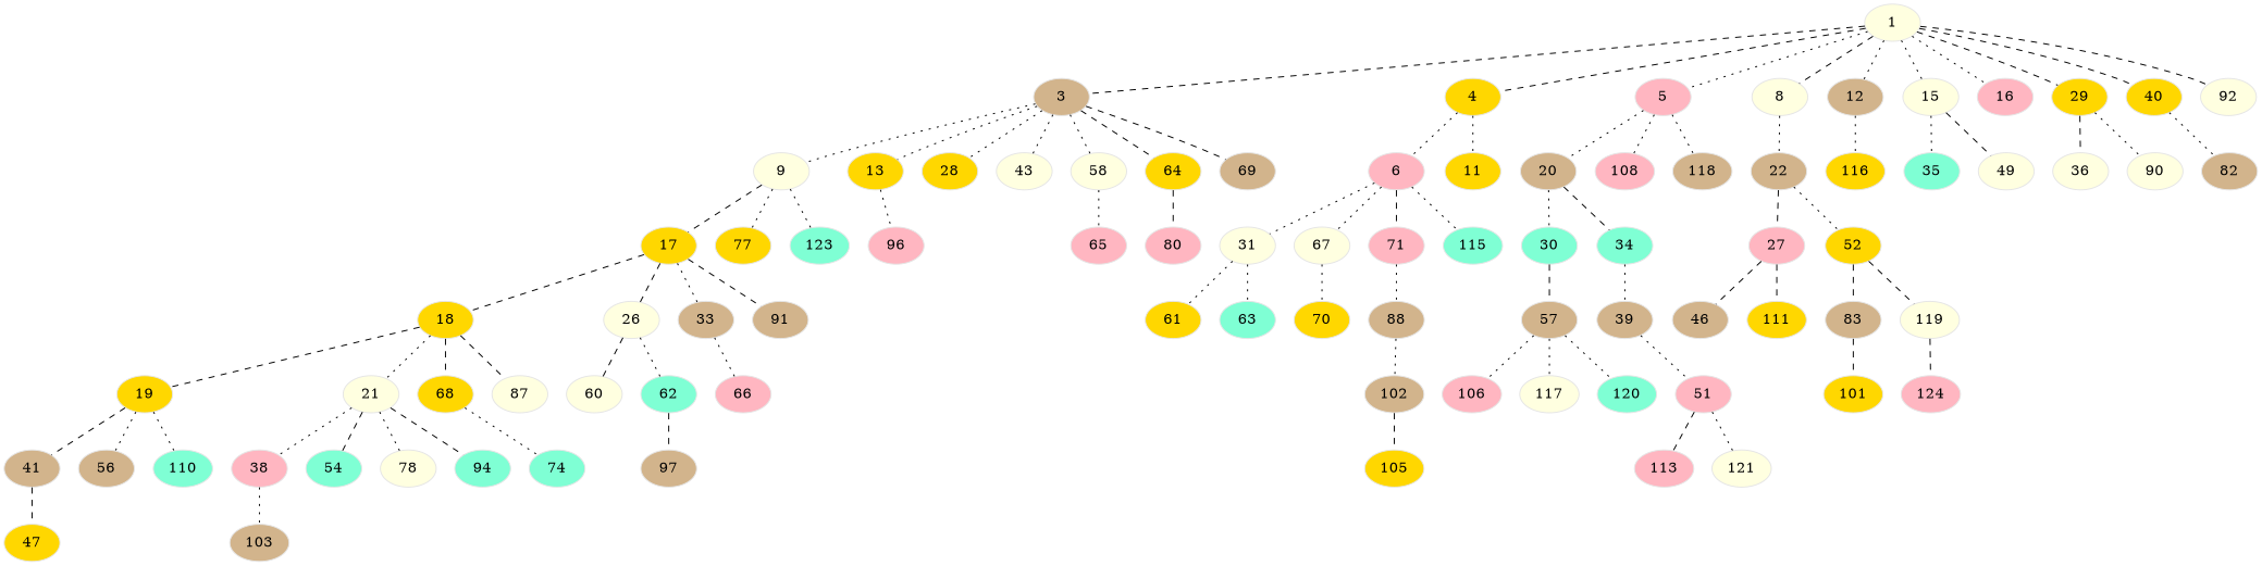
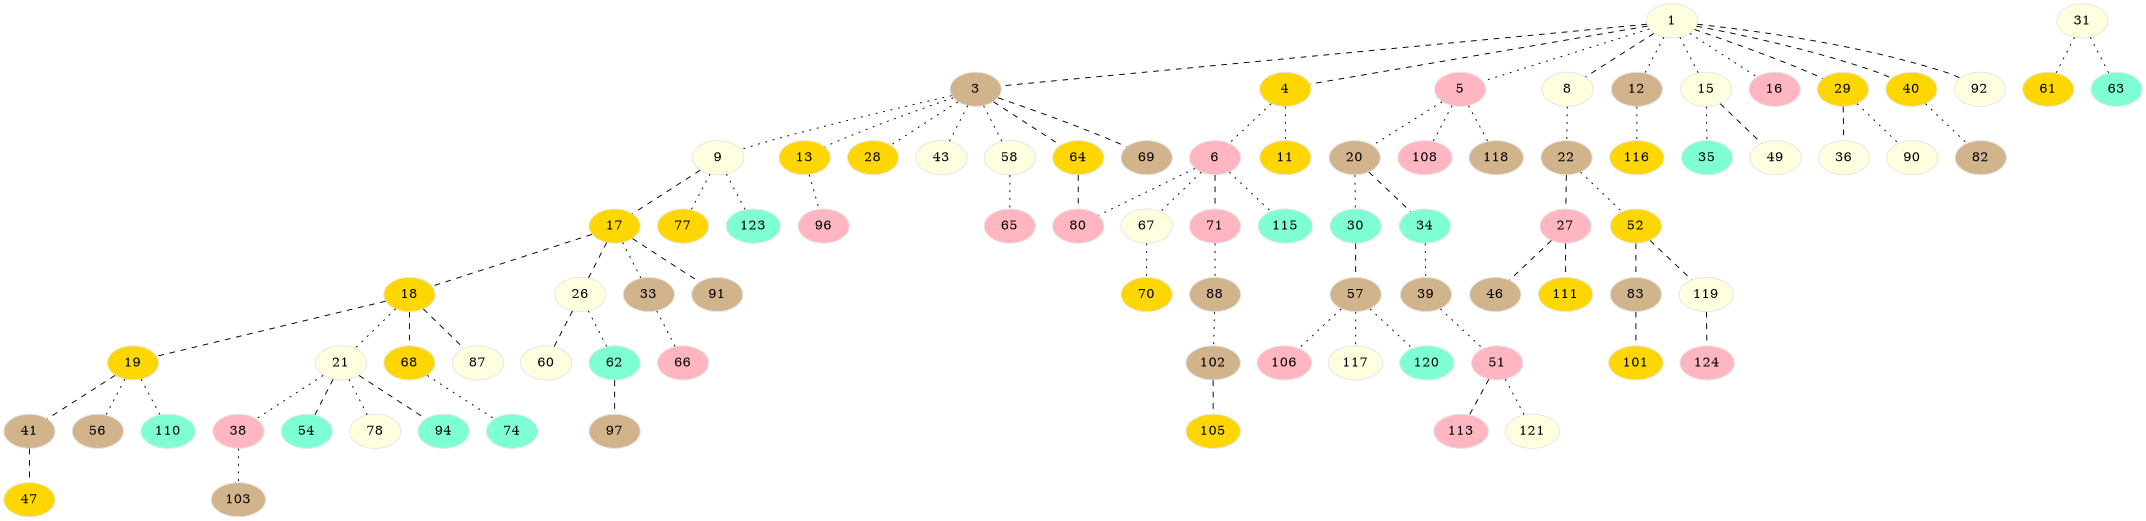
  graph {
    node [color=gray90 fillcolor=lightyellow style=filled]
    edge [style=dotted]
    1 [super="+2"]
    3 [fillcolor=tan super="+7"]
    4 [fillcolor=gold super="+75"]
    5 [fillcolor=lightpink super="+10"]
    8 [super="+127"]
    12 [fillcolor=tan super="+32"]
    15 [super="+37"]
    16 [fillcolor=lightpink]
    29 [fillcolor=gold super="+59"]
    40 [fillcolor=gold]
    92
    9 [super="+104"]
    13 [fillcolor=gold super="+14"]
    28 [fillcolor=gold super="+81"]
    43 [super="+50"]
    58
    64 [fillcolor=gold super="+109"]
    69 [fillcolor=tan]
    6 [fillcolor=lightpink super="+24"]
    11 [fillcolor=gold super="+72"]
    20 [fillcolor=tan super="+99"]
    108 [fillcolor=lightpink]
    118 [fillcolor=tan]
    22 [fillcolor=tan super="+23"]
    116 [fillcolor=gold]
    35 [fillcolor=aquamarine]
    49 [super="+98"]
    36 [super="+76"]
    90
    82 [fillcolor=tan super="+95"]
    17 [fillcolor=gold super="+53"]
    77 [fillcolor=gold super="+84"]
    123 [fillcolor=aquamarine]
    96 [fillcolor=lightpink super="+122"]
    65 [fillcolor=lightpink]
    80 [fillcolor=lightpink]
    31
    67
    71 [fillcolor=lightpink super="+107"]
    115 [fillcolor=aquamarine]
    30 [fillcolor=aquamarine]
    34 [fillcolor=aquamarine]
    61 [fillcolor=gold super="+112"]
    63 [fillcolor=aquamarine super="+114"]
    70 [fillcolor=gold]
    88 [fillcolor=tan]
    27 [fillcolor=lightpink super="+45"]
    52 [fillcolor=gold super="+79"]
    18 [fillcolor=gold super="+55"]
    26 [super="+48"]
    33 [fillcolor=tan super="+93"]
    91 [fillcolor=tan]
    19 [fillcolor=gold super="+44"]
    21 [super="+25"]
    68 [fillcolor=gold]
    87
    60
    62 [fillcolor=aquamarine]
    66 [fillcolor=lightpink]
    41 [fillcolor=tan super="+89"]
    56 [fillcolor=tan]
    110 [fillcolor=aquamarine]
    38 [fillcolor=lightpink super="+85"]
    54 [fillcolor=aquamarine]
    78
    94 [fillcolor=aquamarine]
    74 [fillcolor=aquamarine]
    47 [fillcolor=gold]
    57 [fillcolor=tan super="+73"]
    39 [fillcolor=tan super="+42"]
    103 [fillcolor=tan]
    46 [fillcolor=tan]
    111 [fillcolor=gold]
    83 [fillcolor=tan super="+86"]
    119
    97 [fillcolor=tan]
    106 [fillcolor=lightpink]
    117
    120 [fillcolor=aquamarine super="+126"]
    51 [fillcolor=lightpink super="+100"]
    113 [fillcolor=lightpink]
    121
    101 [fillcolor=gold super="+125"]
    124 [fillcolor=lightpink]
    102 [fillcolor=tan]
    105 [fillcolor=gold]
    1 -- 3 [style=dashed]
    1 -- 4 [style=dashed]
    1 -- 5
    1 -- 8 [style=dashed]
    1 -- 12
    1 -- 15
    1 -- 16
    1 -- 29 [style=dashed]
    1 -- 40 [style=dashed]
    1 -- 92 [style=dashed]
    3 -- 9
    3 -- 13
    3 -- 28
    3 -- 43
    3 -- 58
    3 -- 64 [style=dashed]
    3 -- 69 [style=dashed]
    4 -- 6
    4 -- 11
    5 -- 20
    5 -- 108
    5 -- 118
    8 -- 22
    12 -- 116
    15 -- 35
    15 -- 49 [style=dashed]
    29 -- 36 [style=dashed]
    29 -- 90
    40 -- 82
    9 -- 17 [style=dashed]
    9 -- 77
    9 -- 123
    13 -- 96
    58 -- 65
    64 -- 80 [style=dashed]
-   6 -- 31
+   6 -- 80
    6 -- 67
    6 -- 71 [style=dashed]
    6 -- 115
    20 -- 30
    20 -- 34 [style=dashed]
    22 -- 27 [style=dashed]
    22 -- 52
    17 -- 18 [style=dashed]
    17 -- 26 [style=dashed]
    17 -- 33
    17 -- 91 [style=dashed]
    31 -- 61
    31 -- 63
    67 -- 70
    71 -- 88
    30 -- 57 [style=dashed]
    34 -- 39
    88 -- 102
    27 -- 46 [style=dashed]
    27 -- 111 [style=dashed]
    52 -- 83 [style=dashed]
    52 -- 119 [style=dashed]
    18 -- 19 [style=dashed]
    18 -- 21
    18 -- 68 [style=dashed]
    18 -- 87 [style=dashed]
    26 -- 60 [style=dashed]
    26 -- 62
    33 -- 66
    19 -- 41 [style=dashed]
    19 -- 56
    19 -- 110
    21 -- 38
    21 -- 54 [style=dashed]
    21 -- 78
    21 -- 94 [style=dashed]
    68 -- 74
    62 -- 97 [style=dashed]
    41 -- 47 [style=dashed]
    38 -- 103
    57 -- 106
    57 -- 117
    57 -- 120
    39 -- 51
    83 -- 101 [style=dashed]
    119 -- 124 [style=dashed]
    51 -- 113 [style=dashed]
    51 -- 121
    102 -- 105 [style=dashed]
  }
